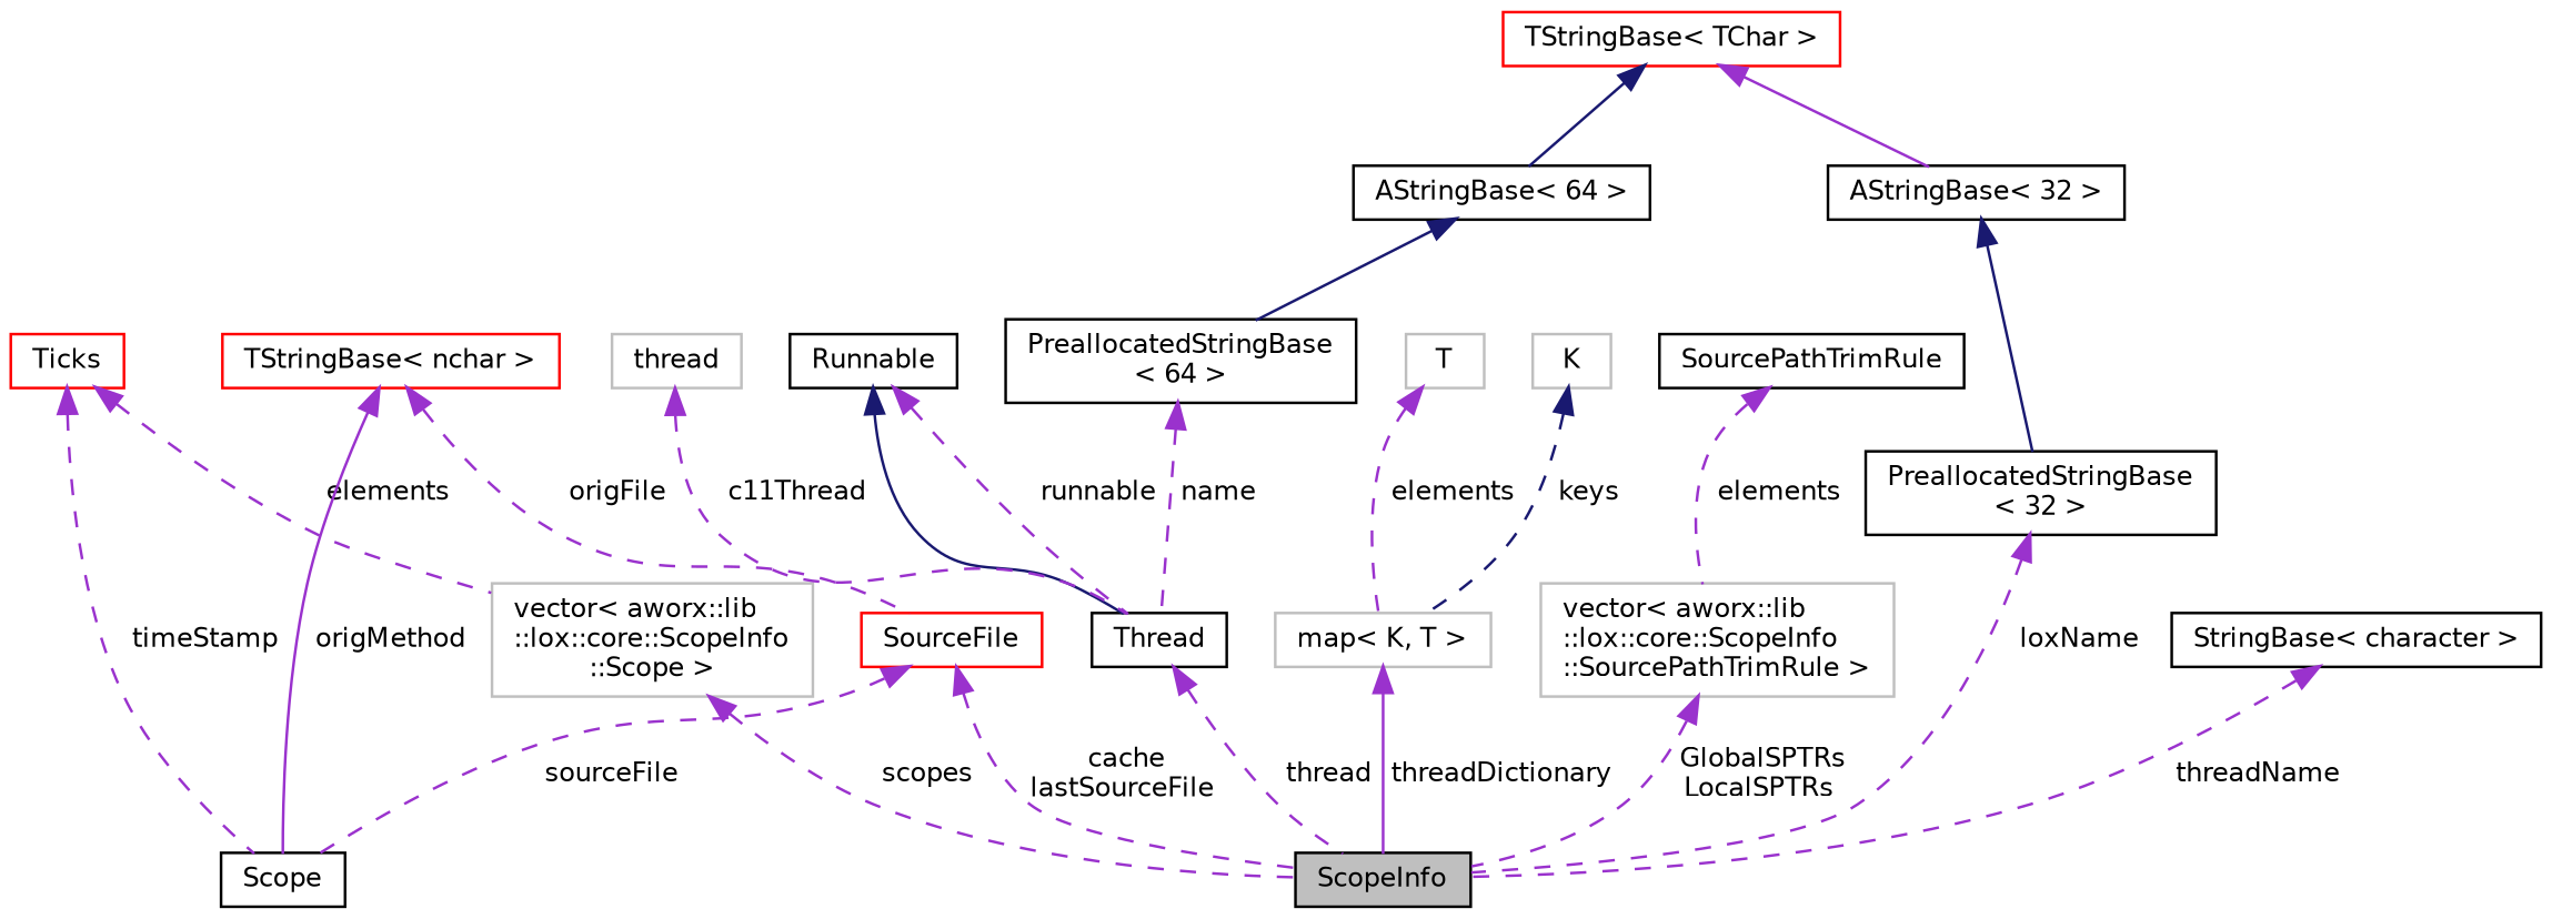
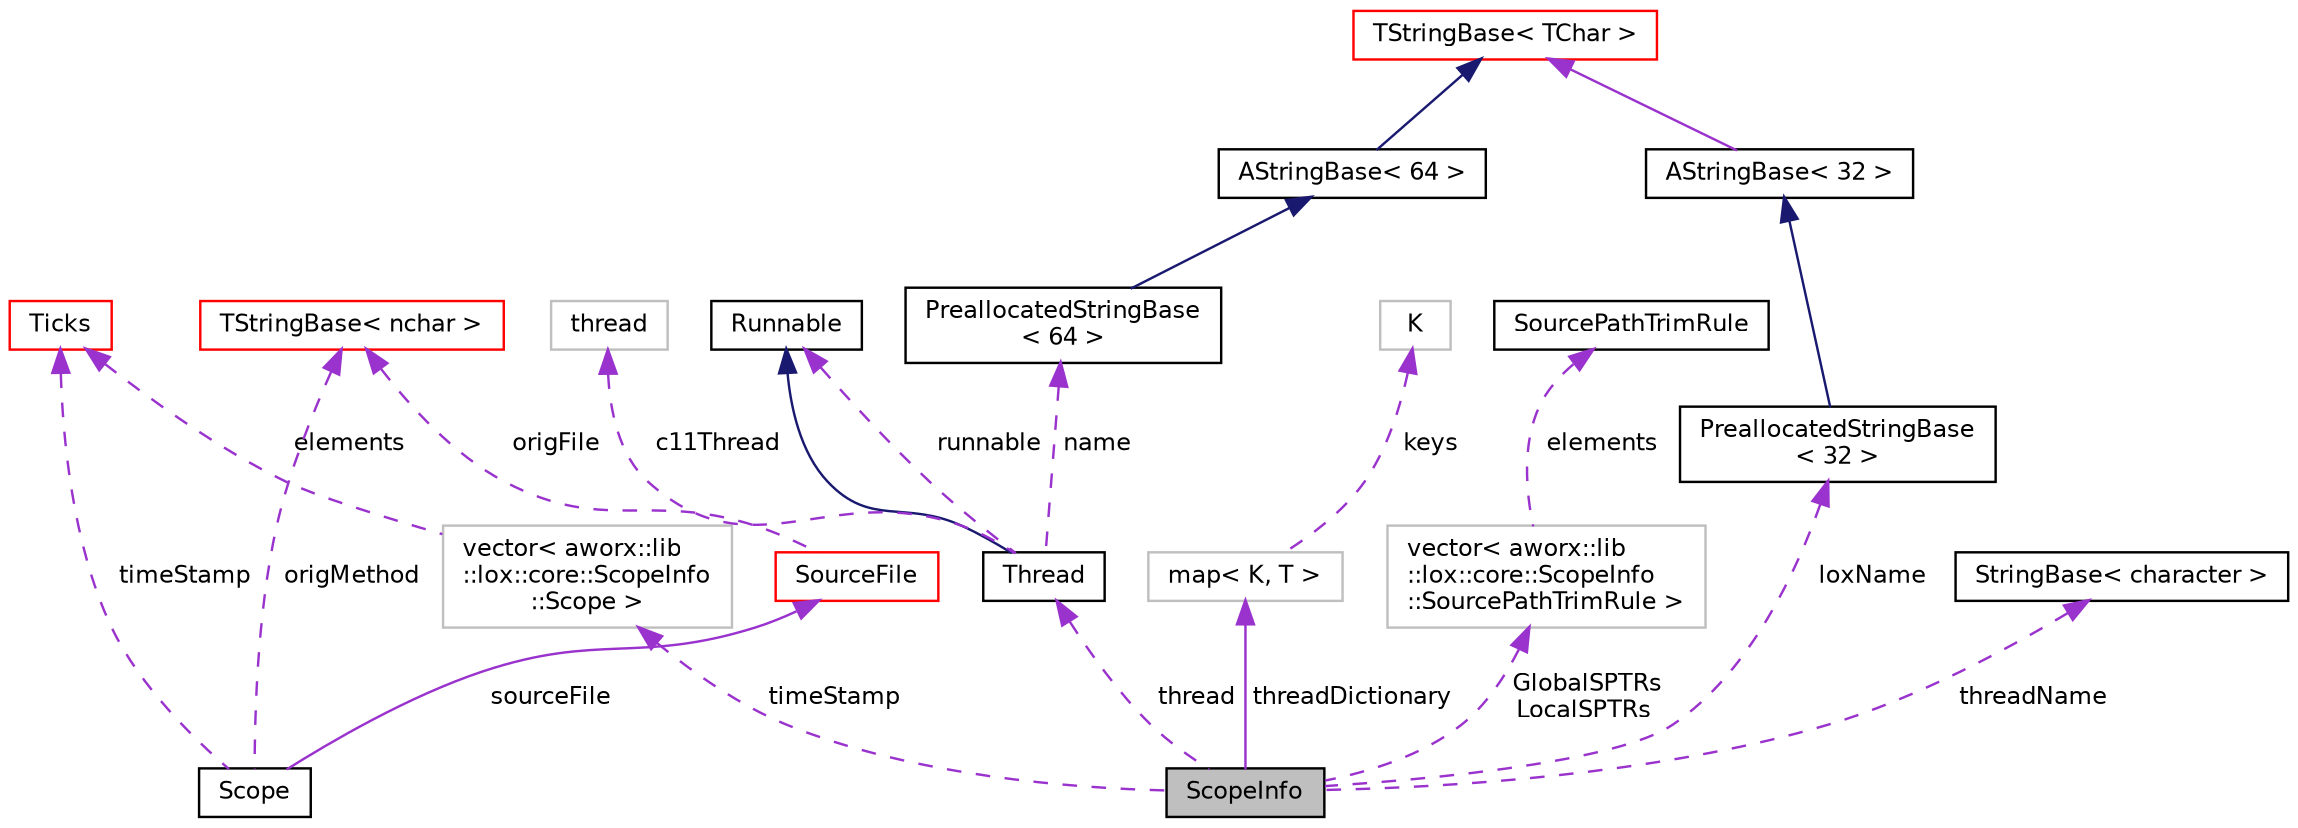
  digraph {
    rankdir=TB
    node [color=black fillcolor=white fontname=Helvetica fontsize=10 shape=record style=filled]
    edge [color=darkorchid3 dir=back fontname=Helvetica fontsize=10 labelfontname=Helvetica labelfontsize=10 style=dashed]
    n1 [fillcolor=grey75 fontcolor=black height=0.2 label=ScopeInfo width=0.4]
    n2 [height=0.2 label="StringBase\< character \>" width=0.4]
    n3 [color=grey75 height=0.2 label="map\< K, T \>" width=0.4]
    n4 [color=grey75 height=0.2 label=K width=0.4]
-   n5 [color=grey75 height=0.2 label=T width=0.4]
    n6 [color=grey75 height=0.2 label="vector\< aworx::lib\l::lox::core::ScopeInfo\l::Scope \>" width=0.4]
    n7 [height=0.2 label=Scope width=0.4]
    n8 [color=red height=0.2 label=Ticks width=0.4]
    n9 [color=red height=0.2 label=SourceFile width=0.4]
    n10 [color=red height=0.2 label="TStringBase\< nchar \>" width=0.4]
    n11 [color=grey75 height=0.2 label="vector\< aworx::lib\l::lox::core::ScopeInfo\l::SourcePathTrimRule \>" width=0.4]
    n12 [height=0.2 label=SourcePathTrimRule width=0.4]
    n13 [height=0.2 label="PreallocatedStringBase\l\< 32 \>" width=0.4]
    n14 [height=0.2 label="AStringBase\< 32 \>" width=0.4]
    n15 [color=red height=0.2 label="TStringBase\< TChar \>" width=0.4]
    n16 [height=0.2 label="AStringBase\< 64 \>" width=0.4]
    n17 [height=0.2 label="PreallocatedStringBase\l\< 64 \>" width=0.4]
    n18 [height=0.2 label=Thread width=0.4]
    n19 [height=0.2 label=Runnable width=0.4]
    n20 [color=grey75 height=0.2 label=thread width=0.4]
    n2 -> n1 [label=" threadName"]
    n3 -> n1 [label=" threadDictionary" style=solid]
-   n4 -> n3 [color=midnightblue label=" keys"]
-   n5 -> n3 [label=" elements"]
-   n6 -> n1 [label=" scopes"]
+   n4 -> n3 [label=" keys"]
+   n6 -> n1 [label=" timeStamp"]
    n8 -> n6 [label=" elements"]
    n8 -> n7 [label=" timeStamp"]
-   n9 -> n1 [label=" cache\nlastSourceFile"]
-   n9 -> n7 [label=" sourceFile"]
-   n10 -> n7 [label=" origMethod" style=solid]
+   n9 -> n7 [label=" sourceFile" style=solid]
+   n10 -> n7 [label=" origMethod"]
    n10 -> n9 [label=" origFile"]
    n11 -> n1 [label=" GlobalSPTRs\nLocalSPTRs"]
    n12 -> n11 [label=" elements"]
    n13 -> n1 [label=" loxName"]
    n14 -> n13 [color=midnightblue style=solid]
    n15 -> n14 [style=solid]
    n15 -> n16 [color=midnightblue style=solid]
    n16 -> n17 [color=midnightblue style=solid]
    n17 -> n18 [label=" name"]
    n18 -> n1 [label=" thread"]
    n19 -> n18 [color=midnightblue style=solid]
    n19 -> n18 [label=" runnable"]
    n20 -> n18 [label=" c11Thread"]
  }
